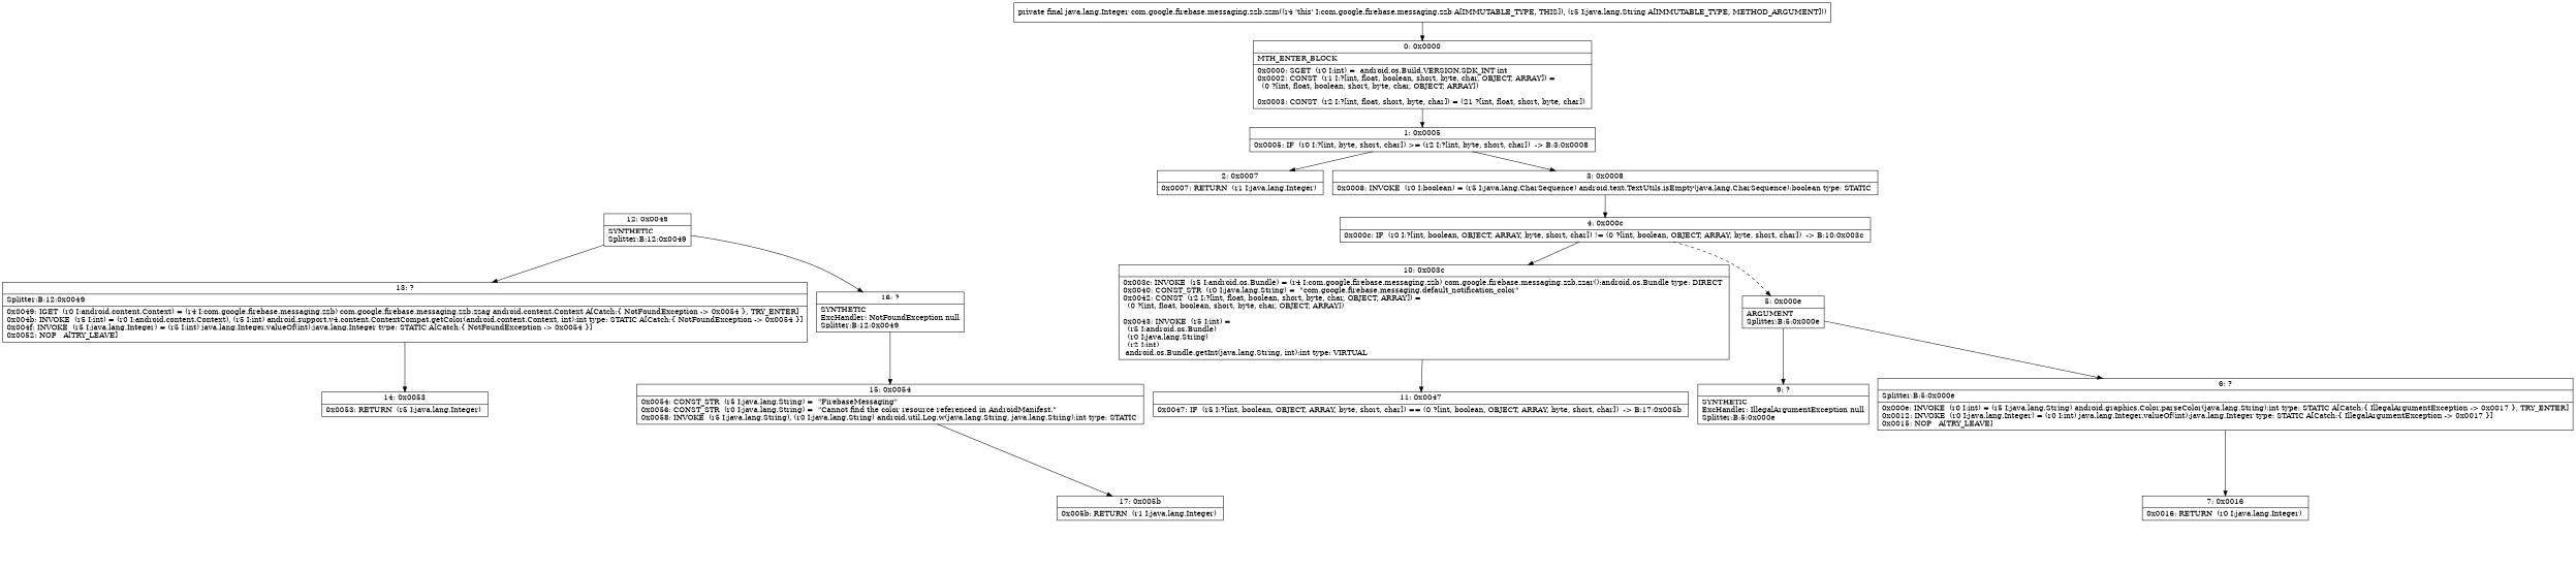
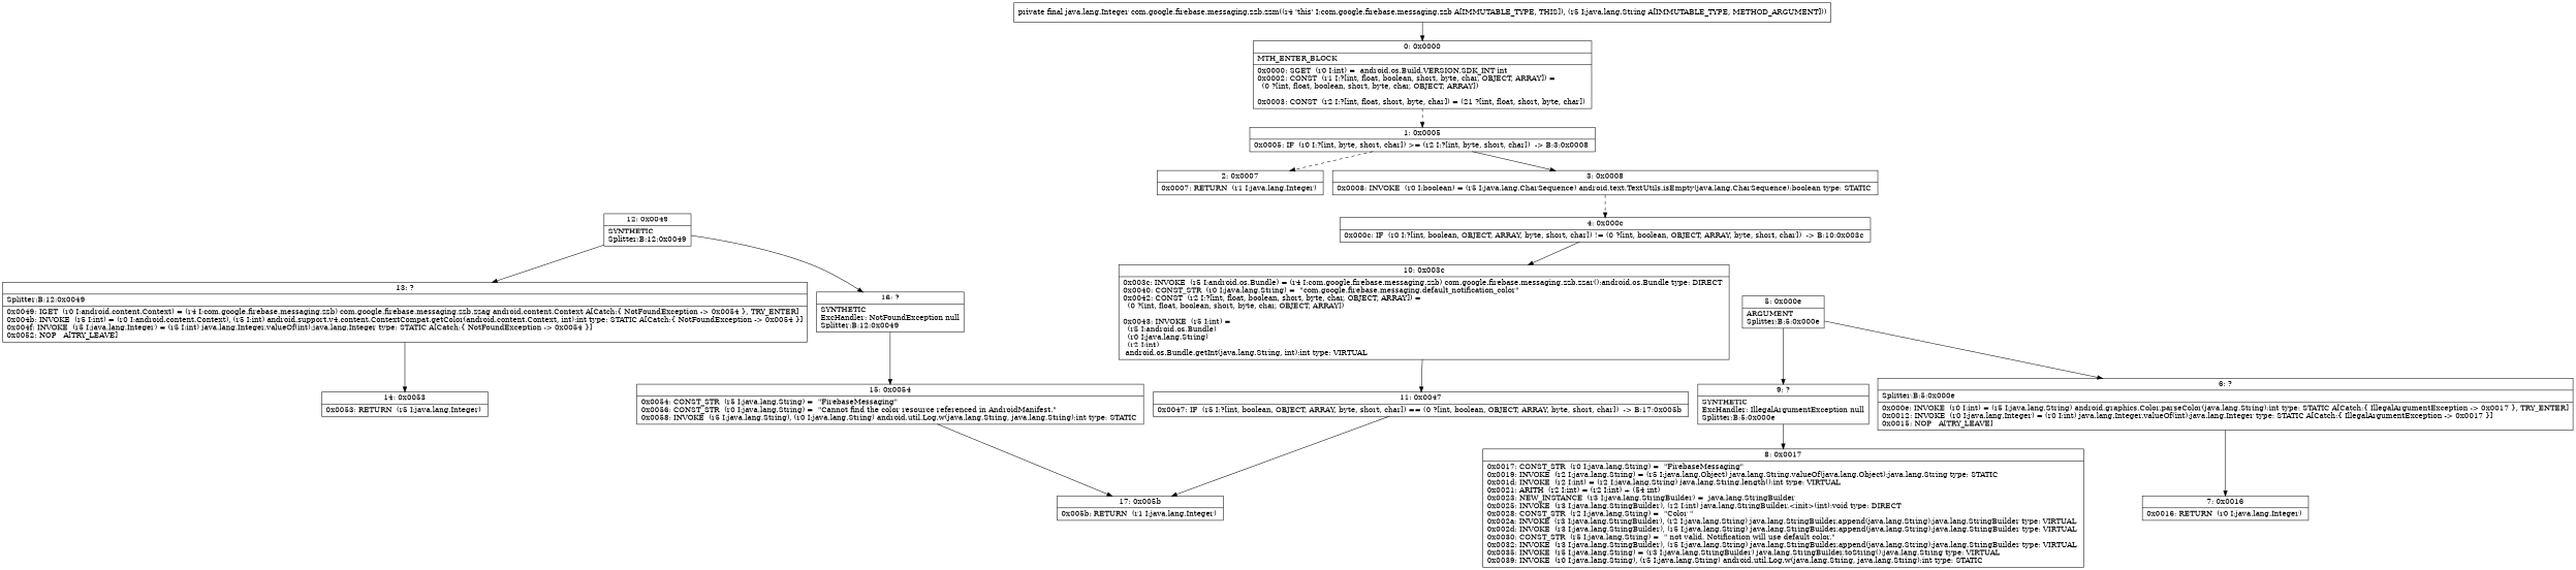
  digraph {
    node [shape=record]
    n1 [label="{0\:\ 0x0000|MTH_ENTER_BLOCK\l|0x0000: SGET  (r0 I:int) =  android.os.Build.VERSION.SDK_INT int \l0x0002: CONST  (r1 I:?[int, float, boolean, short, byte, char, OBJECT, ARRAY]) = \l  (0 ?[int, float, boolean, short, byte, char, OBJECT, ARRAY])\l \l0x0003: CONST  (r2 I:?[int, float, short, byte, char]) = (21 ?[int, float, short, byte, char]) \l}"]
    n2 [label="{1\:\ 0x0005|0x0005: IF  (r0 I:?[int, byte, short, char]) \>= (r2 I:?[int, byte, short, char])  \-\> B:3:0x0008 \l}"]
    n3 [label="{2\:\ 0x0007|0x0007: RETURN  (r1 I:java.lang.Integer) \l}"]
    n4 [label="{3\:\ 0x0008|0x0008: INVOKE  (r0 I:boolean) = (r5 I:java.lang.CharSequence) android.text.TextUtils.isEmpty(java.lang.CharSequence):boolean type: STATIC \l}"]
    n5 [label="{4\:\ 0x000c|0x000c: IF  (r0 I:?[int, boolean, OBJECT, ARRAY, byte, short, char]) != (0 ?[int, boolean, OBJECT, ARRAY, byte, short, char])  \-\> B:10:0x003c \l}"]
    n6 [label="{5\:\ 0x000e|ARGUMENT\lSplitter:B:5:0x000e\l}"]
    n7 [label="{10\:\ 0x003c|0x003c: INVOKE  (r5 I:android.os.Bundle) = (r4 I:com.google.firebase.messaging.zzb) com.google.firebase.messaging.zzb.zzar():android.os.Bundle type: DIRECT \l0x0040: CONST_STR  (r0 I:java.lang.String) =  \"com.google.firebase.messaging.default_notification_color\" \l0x0042: CONST  (r2 I:?[int, float, boolean, short, byte, char, OBJECT, ARRAY]) = \l  (0 ?[int, float, boolean, short, byte, char, OBJECT, ARRAY])\l \l0x0043: INVOKE  (r5 I:int) = \l  (r5 I:android.os.Bundle)\l  (r0 I:java.lang.String)\l  (r2 I:int)\l android.os.Bundle.getInt(java.lang.String, int):int type: VIRTUAL \l}"]
    n8 [label="{6\:\ ?|Splitter:B:5:0x000e\l|0x000e: INVOKE  (r0 I:int) = (r5 I:java.lang.String) android.graphics.Color.parseColor(java.lang.String):int type: STATIC A[Catch:\{ IllegalArgumentException \-\> 0x0017 \}, TRY_ENTER]\l0x0012: INVOKE  (r0 I:java.lang.Integer) = (r0 I:int) java.lang.Integer.valueOf(int):java.lang.Integer type: STATIC A[Catch:\{ IllegalArgumentException \-\> 0x0017 \}]\l0x0015: NOP   A[TRY_LEAVE]\l}"]
    n9 [label="{9\:\ ?|SYNTHETIC\lExcHandler: IllegalArgumentException null\lSplitter:B:5:0x000e\l}"]
    n10 [label="{11\:\ 0x0047|0x0047: IF  (r5 I:?[int, boolean, OBJECT, ARRAY, byte, short, char]) == (0 ?[int, boolean, OBJECT, ARRAY, byte, short, char])  \-\> B:17:0x005b \l}"]
    n11 [label="{7\:\ 0x0016|0x0016: RETURN  (r0 I:java.lang.Integer) \l}"]
+   n12 [label="{8\:\ 0x0017|0x0017: CONST_STR  (r0 I:java.lang.String) =  \"FirebaseMessaging\" \l0x0019: INVOKE  (r2 I:java.lang.String) = (r5 I:java.lang.Object) java.lang.String.valueOf(java.lang.Object):java.lang.String type: STATIC \l0x001d: INVOKE  (r2 I:int) = (r2 I:java.lang.String) java.lang.String.length():int type: VIRTUAL \l0x0021: ARITH  (r2 I:int) = (r2 I:int) + (54 int) \l0x0023: NEW_INSTANCE  (r3 I:java.lang.StringBuilder) =  java.lang.StringBuilder \l0x0025: INVOKE  (r3 I:java.lang.StringBuilder), (r2 I:int) java.lang.StringBuilder.\<init\>(int):void type: DIRECT \l0x0028: CONST_STR  (r2 I:java.lang.String) =  \"Color \" \l0x002a: INVOKE  (r3 I:java.lang.StringBuilder), (r2 I:java.lang.String) java.lang.StringBuilder.append(java.lang.String):java.lang.StringBuilder type: VIRTUAL \l0x002d: INVOKE  (r3 I:java.lang.StringBuilder), (r5 I:java.lang.String) java.lang.StringBuilder.append(java.lang.String):java.lang.StringBuilder type: VIRTUAL \l0x0030: CONST_STR  (r5 I:java.lang.String) =  \" not valid. Notification will use default color.\" \l0x0032: INVOKE  (r3 I:java.lang.StringBuilder), (r5 I:java.lang.String) java.lang.StringBuilder.append(java.lang.String):java.lang.StringBuilder type: VIRTUAL \l0x0035: INVOKE  (r5 I:java.lang.String) = (r3 I:java.lang.StringBuilder) java.lang.StringBuilder.toString():java.lang.String type: VIRTUAL \l0x0039: INVOKE  (r0 I:java.lang.String), (r5 I:java.lang.String) android.util.Log.w(java.lang.String, java.lang.String):int type: STATIC \l}"]
    n13 [label="{17\:\ 0x005b|0x005b: RETURN  (r1 I:java.lang.Integer) \l}"]
    n14 [label="{12\:\ 0x0049|SYNTHETIC\lSplitter:B:12:0x0049\l}"]
    n15 [label="{13\:\ ?|Splitter:B:12:0x0049\l|0x0049: IGET  (r0 I:android.content.Context) = (r4 I:com.google.firebase.messaging.zzb) com.google.firebase.messaging.zzb.zzag android.content.Context A[Catch:\{ NotFoundException \-\> 0x0054 \}, TRY_ENTER]\l0x004b: INVOKE  (r5 I:int) = (r0 I:android.content.Context), (r5 I:int) android.support.v4.content.ContextCompat.getColor(android.content.Context, int):int type: STATIC A[Catch:\{ NotFoundException \-\> 0x0054 \}]\l0x004f: INVOKE  (r5 I:java.lang.Integer) = (r5 I:int) java.lang.Integer.valueOf(int):java.lang.Integer type: STATIC A[Catch:\{ NotFoundException \-\> 0x0054 \}]\l0x0052: NOP   A[TRY_LEAVE]\l}"]
    n16 [label="{16\:\ ?|SYNTHETIC\lExcHandler: NotFoundException null\lSplitter:B:12:0x0049\l}"]
    n17 [label="{14\:\ 0x0053|0x0053: RETURN  (r5 I:java.lang.Integer) \l}"]
    n18 [label="{15\:\ 0x0054|0x0054: CONST_STR  (r5 I:java.lang.String) =  \"FirebaseMessaging\" \l0x0056: CONST_STR  (r0 I:java.lang.String) =  \"Cannot find the color resource referenced in AndroidManifest.\" \l0x0058: INVOKE  (r5 I:java.lang.String), (r0 I:java.lang.String) android.util.Log.w(java.lang.String, java.lang.String):int type: STATIC \l}"]
    n19 [label="{private final java.lang.Integer com.google.firebase.messaging.zzb.zzm((r4 'this' I:com.google.firebase.messaging.zzb A[IMMUTABLE_TYPE, THIS]), (r5 I:java.lang.String A[IMMUTABLE_TYPE, METHOD_ARGUMENT])) }"]
-   n1 -> n2
-   n2 -> n3 [style=solid]
+   n1 -> n2 [style=dashed]
+   n2 -> n3 [style=dashed]
    n2 -> n4
-   n4 -> n5
-   n5 -> n6 [style=dashed]
+   n4 -> n5 [style=dashed]
    n5 -> n7
    n6 -> n8
    n6 -> n9
    n7 -> n10
    n8 -> n11
+   n9 -> n12
+   n10 -> n13
    n14 -> n15
    n14 -> n16
    n15 -> n17
    n16 -> n18
    n18 -> n13
    n19 -> n1
  }
